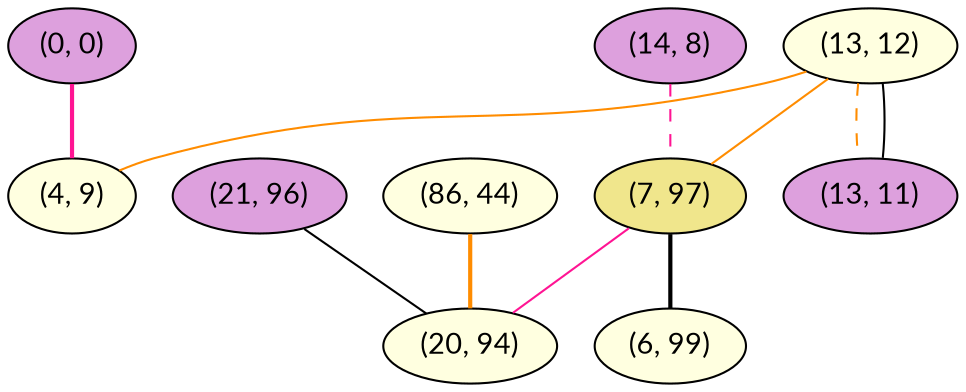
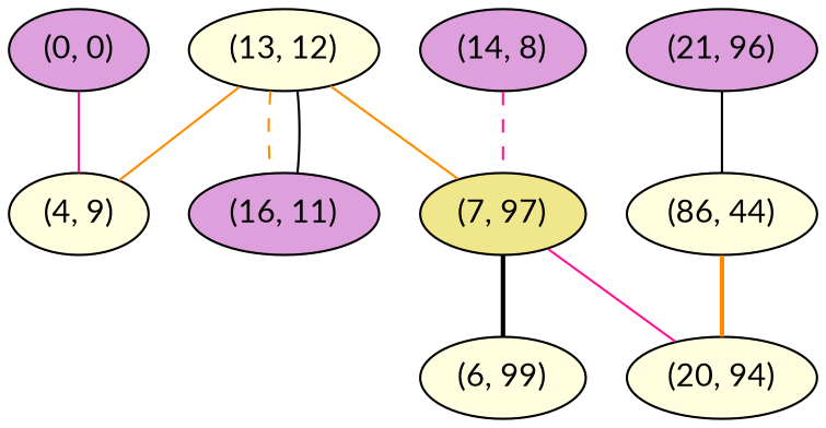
  graph {
    fontname=Lato
    node [fillcolor=lightyellow fontname=Lato style=filled]
    edge [color=darkorange fontname=Lato style=solid weight=1]
    "(13, 12)"
    "(4, 9)"
    "(7, 97)" [fillcolor=khaki]
-   "(13, 11)" [fillcolor=plum]
+   "(13, 11)" [fillcolor=plum label="(16, 11)"]
    "(20, 94)"
    "(6, 99)"
    "(0, 0)" [fillcolor=plum]
    "(86, 44)"
    "(21, 96)" [fillcolor=plum]
    "(14, 8)" [fillcolor=plum]
    "(13, 12)" -- "(4, 9)"
    "(13, 12)" -- "(7, 97)"
    "(13, 12)" -- "(13, 11)" [style=dashed]
    "(13, 12)" -- "(13, 11)" [color=black]
    "(7, 97)" -- "(20, 94)" [color=deeppink]
    "(7, 97)" -- "(6, 99)" [color=black style=bold]
-   "(0, 0)" -- "(4, 9)" [color=deeppink style=bold weight=4]
+   "(0, 0)" -- "(4, 9)" [color=deeppink weight=4]
    "(86, 44)" -- "(20, 94)" [style=bold]
-   "(21, 96)" -- "(20, 94)" [color=black]
+   "(21, 96)" -- "(86, 44)" [color=black]
    "(14, 8)" -- "(7, 97)" [color=deeppink style=dashed]
  }
